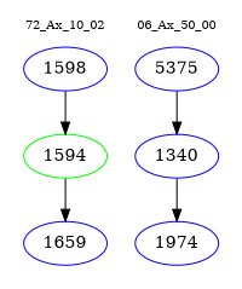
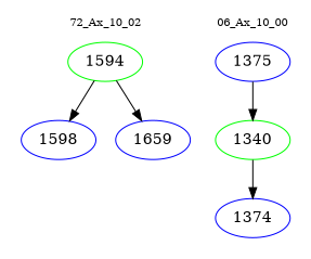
  digraph {
    node [color=blue]
    edge [color=black]
    n1 [label=1598]
    n2 [color=green label=1594]
    n3 [label=1659]
-   n4 [label=5375]
-   n5 [label=1340]
-   n6 [label=1974]
+   n4 [label=1375]
+   n5 [color=green label=1340]
+   n6 [label=1374]
    subgraph cluster_1 {
      color=white
      fontsize=10
      label="72_Ax_10_02"
      n1
      n2
      n3
    }
    subgraph cluster_2 {
      color=white
      fontsize=10
-     label="06_Ax_50_00"
+     label="06_Ax_10_00"
      n4
      n5
      n6
    }
-   n1 -> n2
+   n2 -> n1
    n2 -> n3
    n4 -> n5
    n5 -> n6
  }
